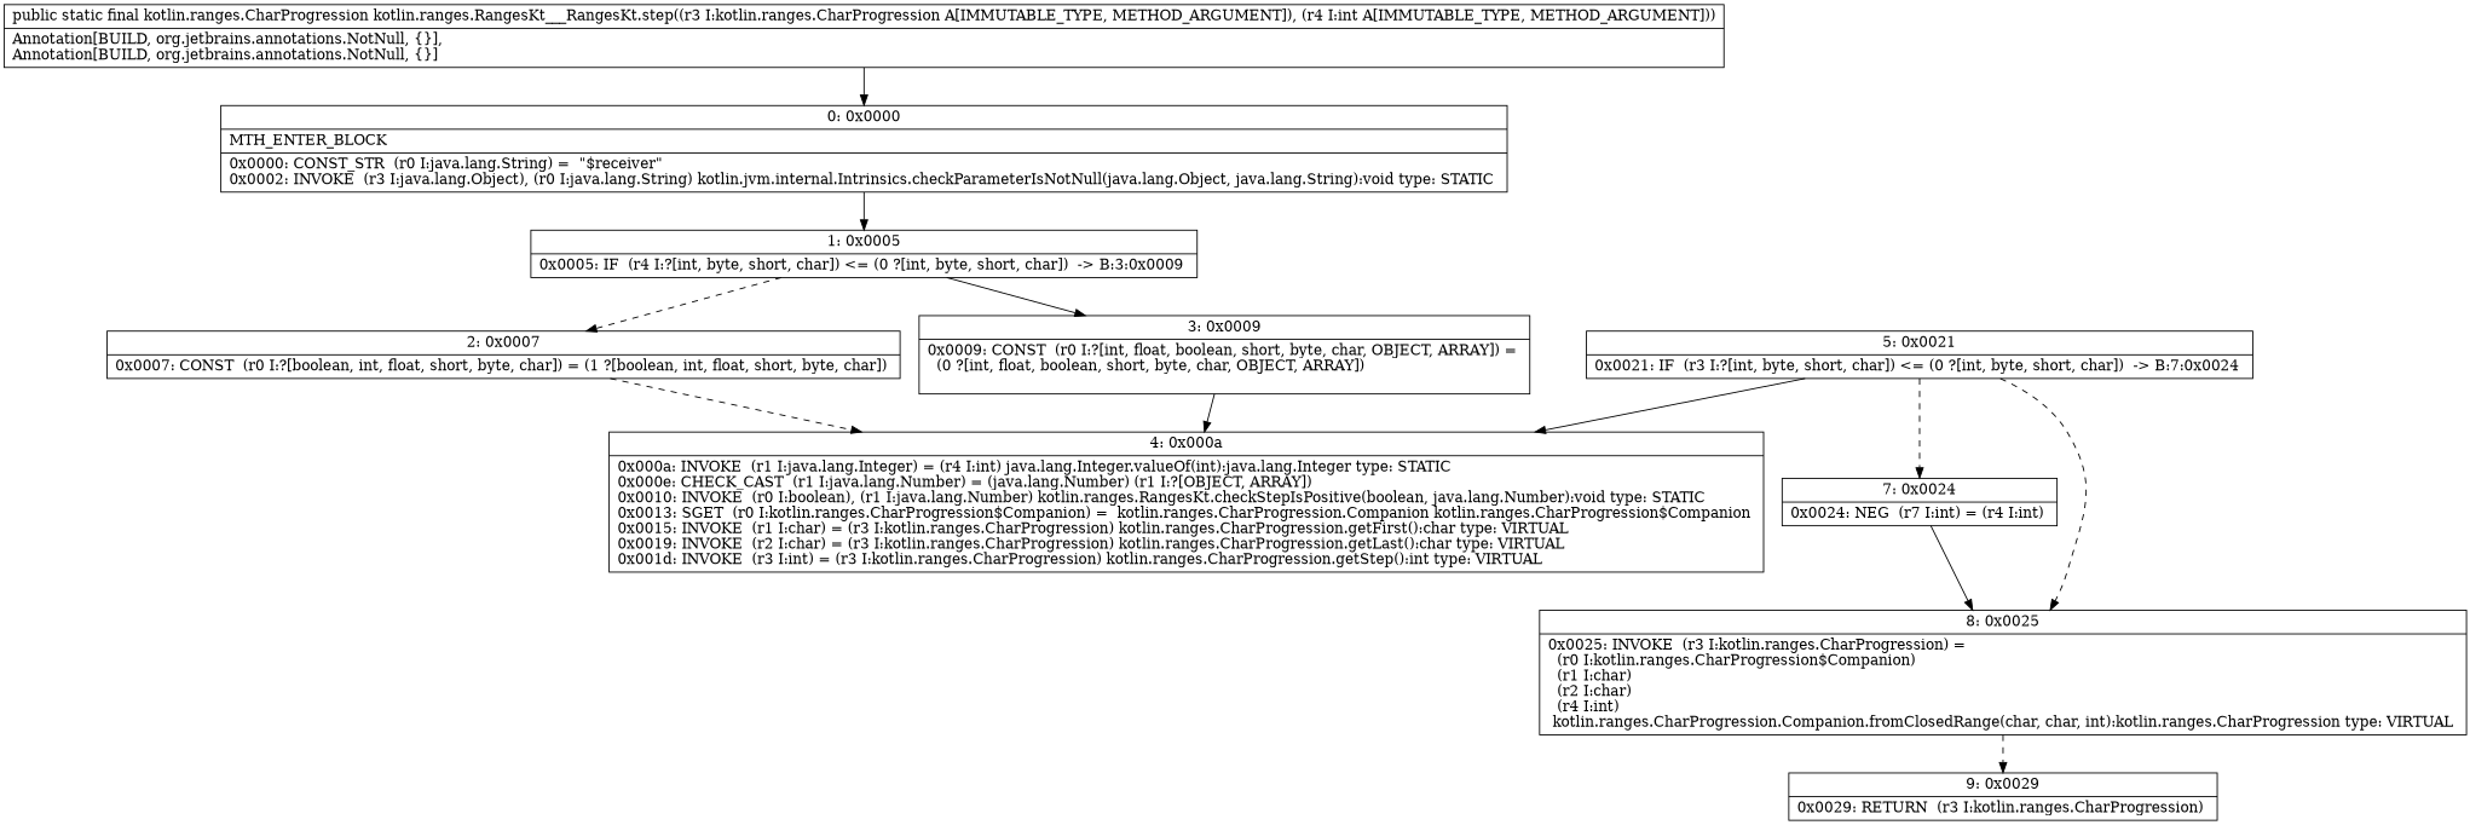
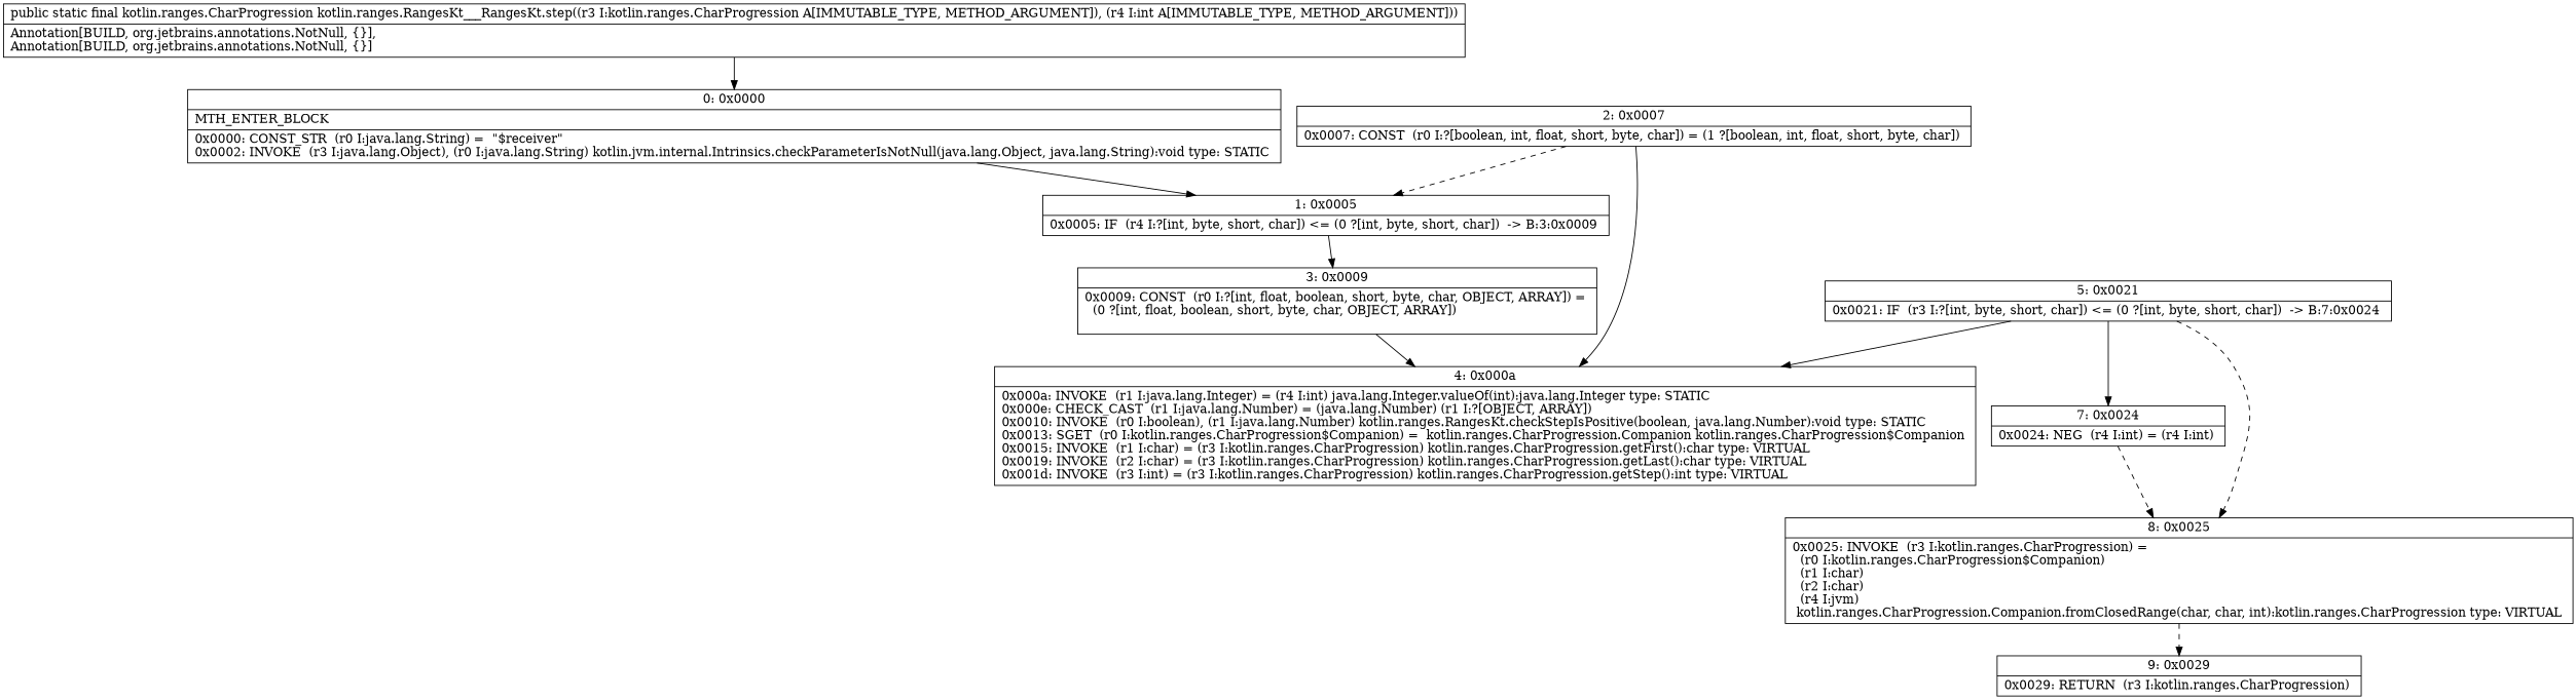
  digraph {
    node [shape=record]
    n1 [label="{0\:\ 0x0000|MTH_ENTER_BLOCK\l|0x0000: CONST_STR  (r0 I:java.lang.String) =  \"$receiver\" \l0x0002: INVOKE  (r3 I:java.lang.Object), (r0 I:java.lang.String) kotlin.jvm.internal.Intrinsics.checkParameterIsNotNull(java.lang.Object, java.lang.String):void type: STATIC \l}"]
    n2 [label="{1\:\ 0x0005|0x0005: IF  (r4 I:?[int, byte, short, char]) \<= (0 ?[int, byte, short, char])  \-\> B:3:0x0009 \l}"]
    n3 [label="{2\:\ 0x0007|0x0007: CONST  (r0 I:?[boolean, int, float, short, byte, char]) = (1 ?[boolean, int, float, short, byte, char]) \l}"]
    n4 [label="{3\:\ 0x0009|0x0009: CONST  (r0 I:?[int, float, boolean, short, byte, char, OBJECT, ARRAY]) = \l  (0 ?[int, float, boolean, short, byte, char, OBJECT, ARRAY])\l \l}"]
    n5 [label="{4\:\ 0x000a|0x000a: INVOKE  (r1 I:java.lang.Integer) = (r4 I:int) java.lang.Integer.valueOf(int):java.lang.Integer type: STATIC \l0x000e: CHECK_CAST  (r1 I:java.lang.Number) = (java.lang.Number) (r1 I:?[OBJECT, ARRAY]) \l0x0010: INVOKE  (r0 I:boolean), (r1 I:java.lang.Number) kotlin.ranges.RangesKt.checkStepIsPositive(boolean, java.lang.Number):void type: STATIC \l0x0013: SGET  (r0 I:kotlin.ranges.CharProgression$Companion) =  kotlin.ranges.CharProgression.Companion kotlin.ranges.CharProgression$Companion \l0x0015: INVOKE  (r1 I:char) = (r3 I:kotlin.ranges.CharProgression) kotlin.ranges.CharProgression.getFirst():char type: VIRTUAL \l0x0019: INVOKE  (r2 I:char) = (r3 I:kotlin.ranges.CharProgression) kotlin.ranges.CharProgression.getLast():char type: VIRTUAL \l0x001d: INVOKE  (r3 I:int) = (r3 I:kotlin.ranges.CharProgression) kotlin.ranges.CharProgression.getStep():int type: VIRTUAL \l}"]
    n6 [label="{5\:\ 0x0021|0x0021: IF  (r3 I:?[int, byte, short, char]) \<= (0 ?[int, byte, short, char])  \-\> B:7:0x0024 \l}"]
-   n7 [label="{7\:\ 0x0024|0x0024: NEG  (r7 I:int) = (r4 I:int) \l}"]
-   n8 [label="{8\:\ 0x0025|0x0025: INVOKE  (r3 I:kotlin.ranges.CharProgression) = \l  (r0 I:kotlin.ranges.CharProgression$Companion)\l  (r1 I:char)\l  (r2 I:char)\l  (r4 I:int)\l kotlin.ranges.CharProgression.Companion.fromClosedRange(char, char, int):kotlin.ranges.CharProgression type: VIRTUAL \l}"]
+   n7 [label="{7\:\ 0x0024|0x0024: NEG  (r4 I:int) = (r4 I:int) \l}"]
+   n8 [label="{8\:\ 0x0025|0x0025: INVOKE  (r3 I:kotlin.ranges.CharProgression) = \l  (r0 I:kotlin.ranges.CharProgression$Companion)\l  (r1 I:char)\l  (r2 I:char)\l  (r4 I:jvm)\l kotlin.ranges.CharProgression.Companion.fromClosedRange(char, char, int):kotlin.ranges.CharProgression type: VIRTUAL \l}"]
    n9 [label="{9\:\ 0x0029|0x0029: RETURN  (r3 I:kotlin.ranges.CharProgression) \l}"]
    n10 [label="{public static final kotlin.ranges.CharProgression kotlin.ranges.RangesKt___RangesKt.step((r3 I:kotlin.ranges.CharProgression A[IMMUTABLE_TYPE, METHOD_ARGUMENT]), (r4 I:int A[IMMUTABLE_TYPE, METHOD_ARGUMENT]))  | Annotation[BUILD, org.jetbrains.annotations.NotNull, \{\}], \lAnnotation[BUILD, org.jetbrains.annotations.NotNull, \{\}]\l}"]
    n1 -> n2
-   n2 -> n3 [style=dashed]
+   n3 -> n2 [style=dashed]
    n2 -> n4
-   n3 -> n5 [style=dashed]
+   n3 -> n5
    n4 -> n5
    n6 -> n5
-   n6 -> n7 [style=dashed]
+   n6 -> n7
    n6 -> n8 [style=dashed]
-   n7 -> n8
+   n7 -> n8 [style=dashed]
    n8 -> n9 [style=dashed]
    n10 -> n1
  }
